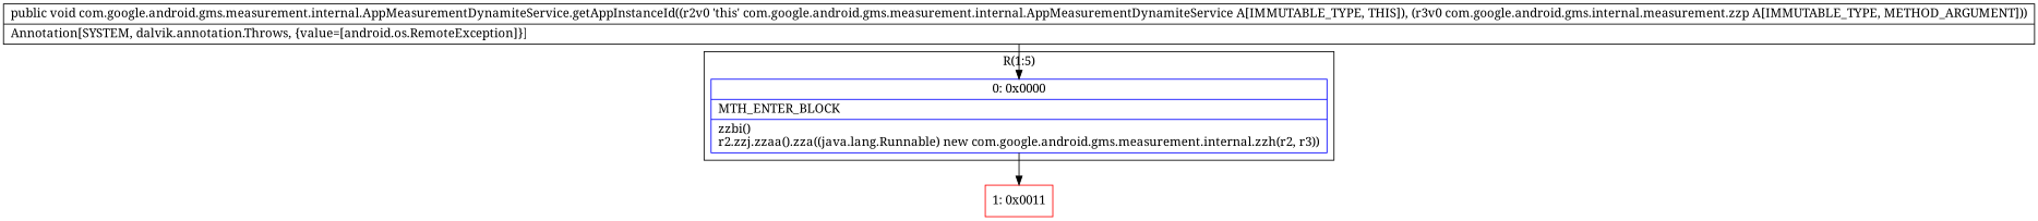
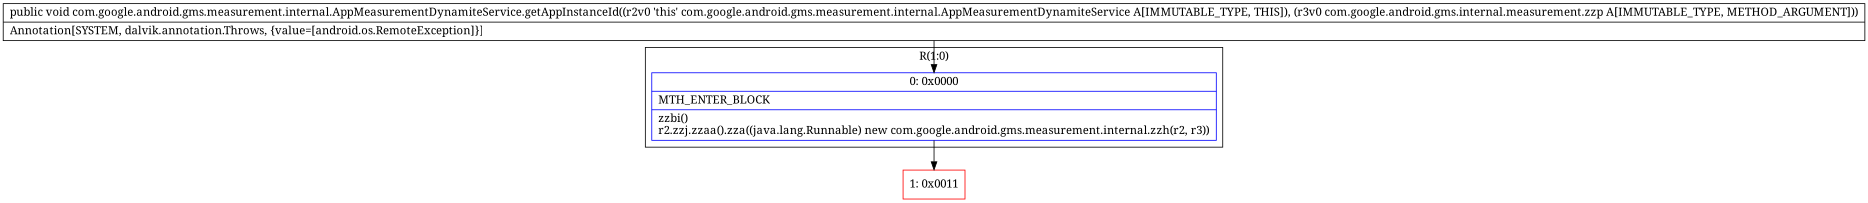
  digraph {
    fontname="Noto Serif"
    node [shape=record fontname="Noto Serif"]
    edge [fontname="Noto Serif"]
    n1 [color=blue label="{0\:\ 0x0000|MTH_ENTER_BLOCK\l|zzbi()\lr2.zzj.zzaa().zza((java.lang.Runnable) new com.google.android.gms.measurement.internal.zzh(r2, r3))\l}"]
    n2 [color=red label="{1\:\ 0x0011}"]
    n3 [label="{public void com.google.android.gms.measurement.internal.AppMeasurementDynamiteService.getAppInstanceId((r2v0 'this' com.google.android.gms.measurement.internal.AppMeasurementDynamiteService A[IMMUTABLE_TYPE, THIS]), (r3v0 com.google.android.gms.internal.measurement.zzp A[IMMUTABLE_TYPE, METHOD_ARGUMENT]))  | Annotation[SYSTEM, dalvik.annotation.Throws, \{value=[android.os.RemoteException]\}]\l}"]
    subgraph cluster_1 {
-     label="R(1:5)"
+     label="R(1:0)"
      n1
    }
    n1 -> n2
    n3 -> n1
  }
